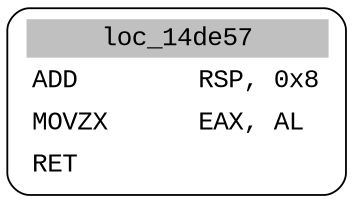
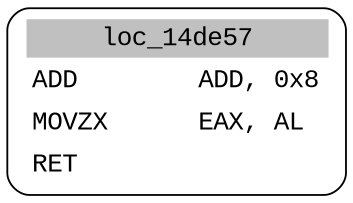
  digraph {
-   n1 [fontname="Courier New" label=<<table border="0" cellborder="0" cellpadding="3"><tr><td align="center" colspan="2" bgcolor="grey">loc_14de57</td></tr><tr><td align="left">ADD        RSP, 0x8</td></tr><tr><td align="left">MOVZX      EAX, AL</td></tr><tr><td align="left">RET        </td></tr></table>> shape=Mrecord]
+   n1 [fontname="Courier New" label=<<table border="0" cellborder="0" cellpadding="3"><tr><td align="center" colspan="2" bgcolor="grey">loc_14de57</td></tr><tr><td align="left">ADD        ADD, 0x8</td></tr><tr><td align="left">MOVZX      EAX, AL</td></tr><tr><td align="left">RET        </td></tr></table>> shape=Mrecord]
  }
